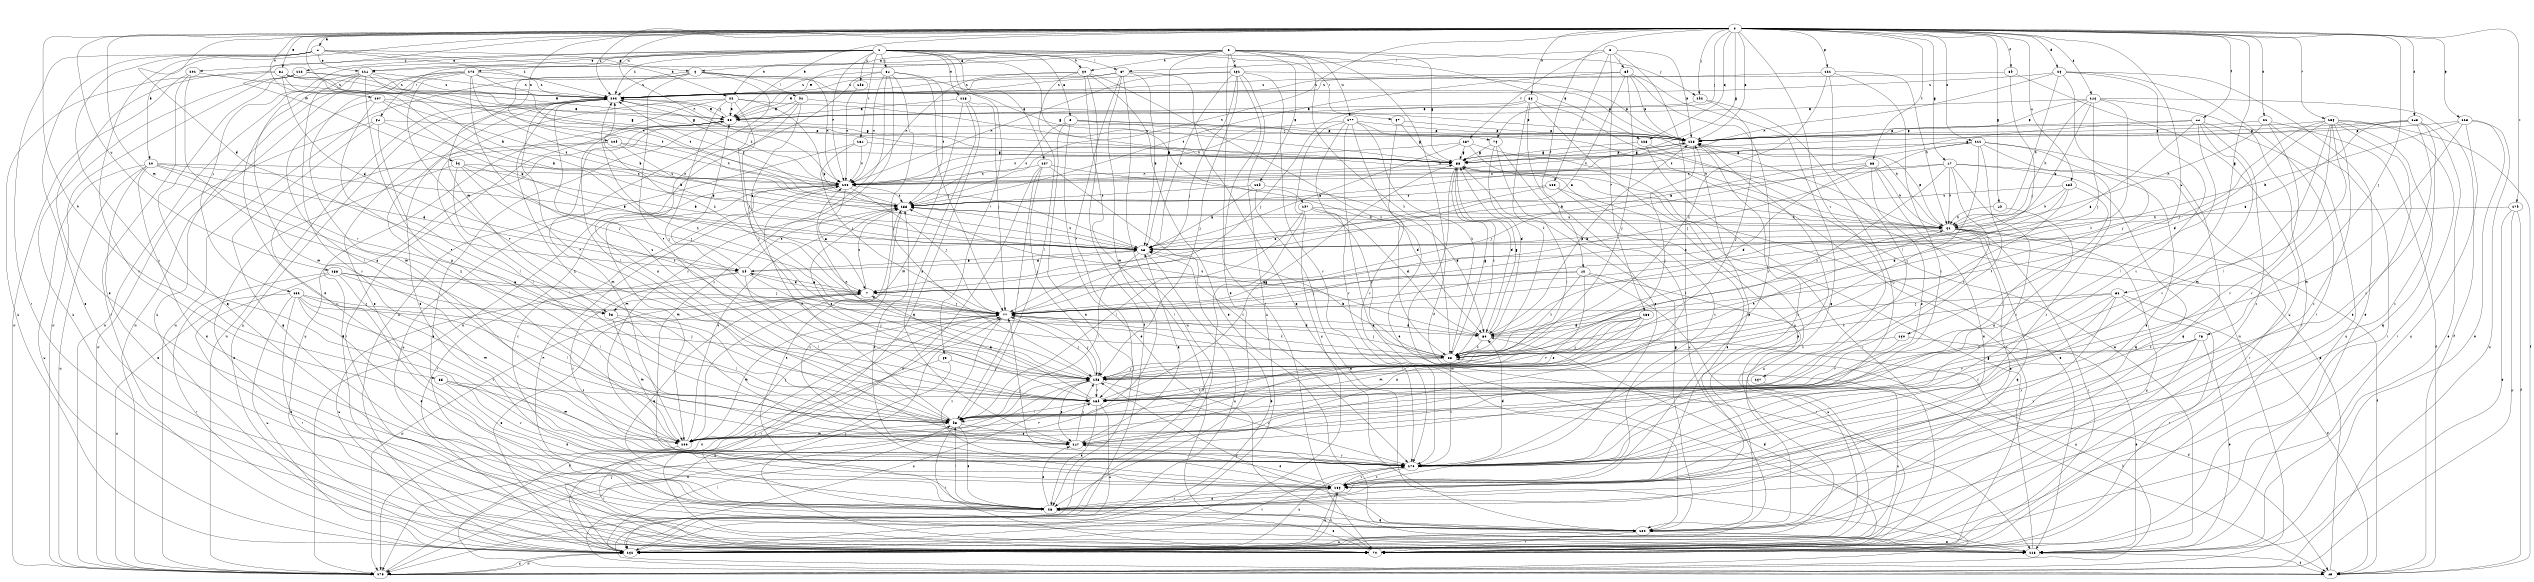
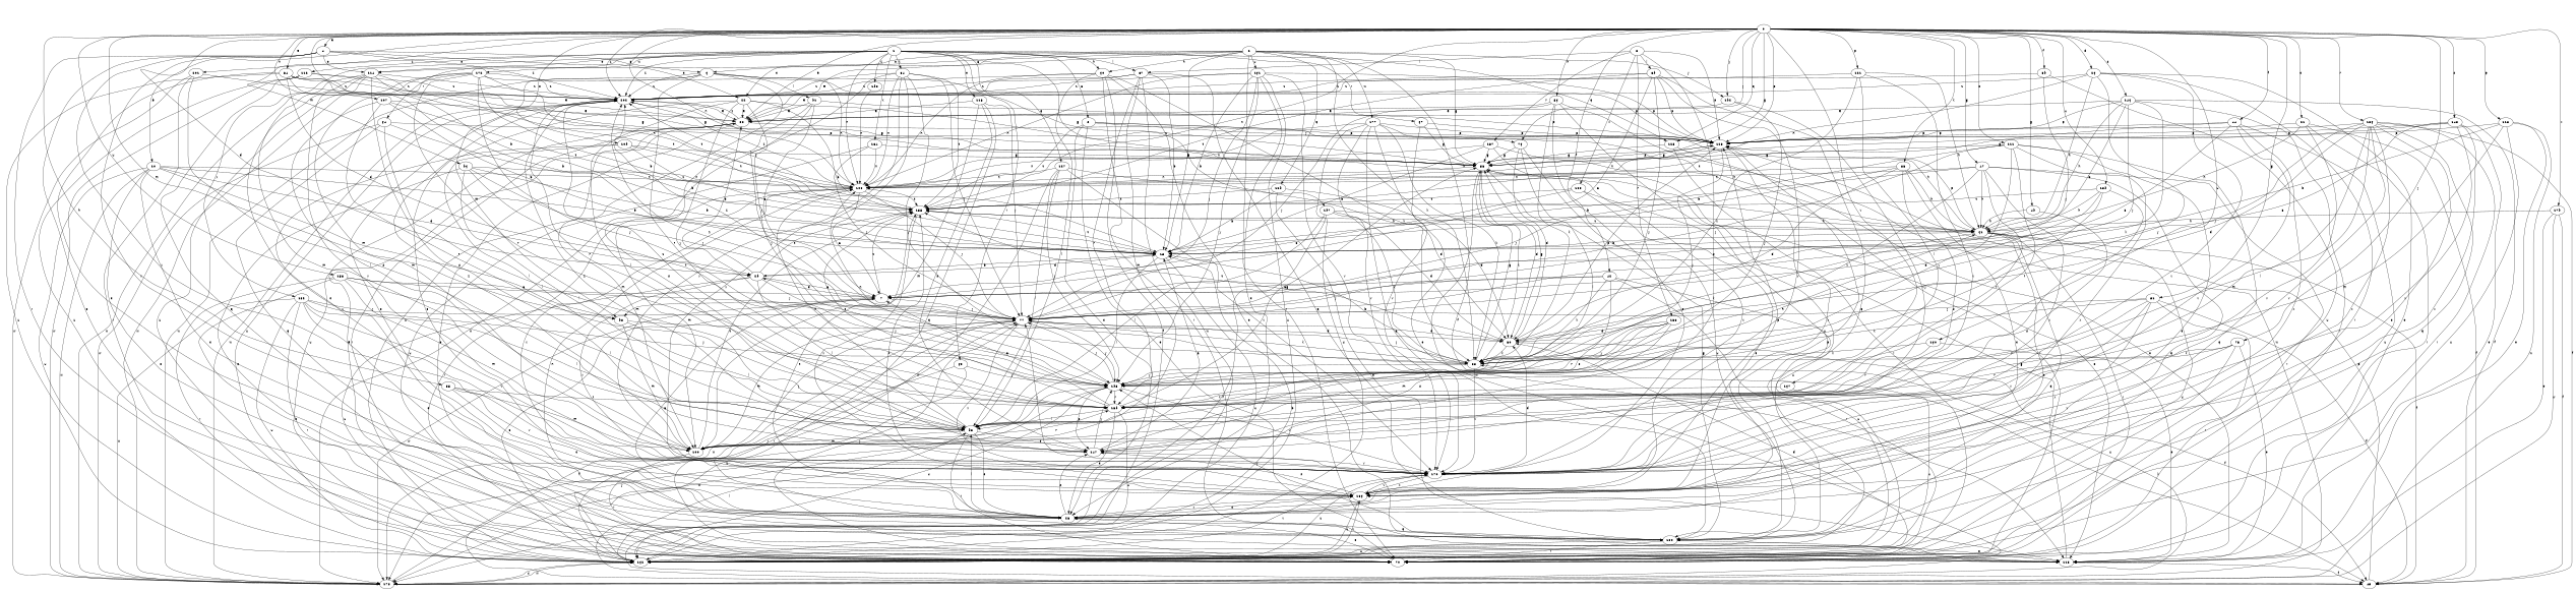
  strict digraph {
    fontname="DejaVu Sans"
    node [fontname="DejaVu Sans"]
    edge [fontname="DejaVu Sans"]
    0
    4
    10
    15
    21
    26
    29
    34
    38
    39
    42
    44
    47
    49
    51
    53
    55
    56
    73
    76
    83
    96
    98
    107
    108
    109
    111
    118
    121
    123
    125
    136
    145
    146
    155
    158
    159
    160
    167
    179
    192
    202
    114
    6
    22
    70
    115
    170
    186
    23
    162
    178
    93
    45
    61
    195
    7
    100
    77
    85
    147
    139
    130
    30
    1
    5
    60
    63
    64
    67
    84
    87
    112
    113
    127
    172
    182
    184
    197
    198
    201
    2
    129
    161
    177
    91
    3
    89
    137
    138
    185
    0 -> 4 [label=a]
    0 -> 10 [label=b]
    0 -> 15 [label=b]
    0 -> 21 [label=c]
    0 -> 26 [label=d]
    0 -> 29 [label=d]
    0 -> 34 [label=e]
    0 -> 38 [label=e]
    0 -> 39 [label=f]
    0 -> 42 [label=f]
    0 -> 44 [label=f]
    0 -> 47 [label=g]
    0 -> 49 [label=g]
    0 -> 51 [label=g]
    0 -> 53 [label=g]
    0 -> 55 [label=h]
    0 -> 56 [label=h]
    0 -> 73 [label=j]
    0 -> 76 [label=j]
    0 -> 83 [label=k]
    0 -> 96 [label=m]
    0 -> 98 [label=m]
    0 -> 107 [label=n]
    0 -> 108 [label=n]
    0 -> 109 [label=o]
    0 -> 111 [label=o]
    0 -> 118 [label=p]
    0 -> 121 [label=p]
    0 -> 123 [label=p]
    0 -> 125 [label=q]
    0 -> 136 [label=r]
    0 -> 145 [label=s]
    0 -> 146 [label=s]
    0 -> 155 [label=t]
    0 -> 158 [label=u]
    0 -> 159 [label=u]
    0 -> 160 [label=u]
    0 -> 167 [label=v]
    0 -> 179 [label=x]
    0 -> 192 [label=y]
    0 -> 202 [label=z]
    4 -> 202 [label=z]
    4 -> 114 [label=o]
    4 -> 6 [label=a]
    4 -> 22 [label=c]
    4 -> 70 [label=i]
    4 -> 115 [label=o]
    4 -> 170 [label=v]
    4 -> 186 [label=x]
    10 -> 15 [label=b]
    10 -> 29 [label=d]
-   10 -> 98 [label=i]
+   10 -> 98 [label=m]
    10 -> 108 [label=n]
    10 -> 115 [label=o]
    10 -> 23 [label=c]
    10 -> 162 [label=u]
    10 -> 178 [label=w]
    15 -> 29 [label=d]
    15 -> 155 [label=t]
    15 -> 162 [label=u]
    15 -> 93 [label=l]
    21 -> 123 [label=p]
    21 -> 70 [label=i]
    21 -> 170 [label=v]
    21 -> 45 [label=f]
    21 -> 61 [label=h]
    26 -> 108 [label=n]
    26 -> 202 [label=z]
    26 -> 70 [label=i]
    26 -> 115 [label=o]
    26 -> 170 [label=v]
    26 -> 61 [label=h]
    26 -> 195 [label=y]
    29 -> 15 [label=b]
    29 -> 38 [label=e]
    29 -> 155 [label=t]
    29 -> 170 [label=v]
    29 -> 162 [label=u]
    29 -> 93 [label=l]
    29 -> 195 [label=y]
    29 -> 7 [label=a]
    34 -> 15 [label=b]
    34 -> 29 [label=d]
    34 -> 53 [label=g]
    34 -> 108 [label=n]
    34 -> 202 [label=z]
    34 -> 23 [label=c]
    34 -> 162 [label=u]
    38 -> 123 [label=p]
    38 -> 202 [label=z]
    38 -> 70 [label=i]
    38 -> 115 [label=o]
    38 -> 162 [label=u]
    38 -> 100 [label=m]
    39 -> 202 [label=z]
    39 -> 162 [label=u]
    39 -> 77 [label=j]
    42 -> 70 [label=i]
    42 -> 162 [label=u]
    42 -> 7 [label=a]
    42 -> 77 [label=j]
    42 -> 85 [label=k]
    42 -> 147 [label=s]
    44 -> 123 [label=p]
    44 -> 155 [label=t]
    44 -> 170 [label=v]
    44 -> 186 [label=x]
    44 -> 162 [label=u]
-   44 -> 93 [label=l]
    44 -> 7 [label=a]
    47 -> 15 [label=b]
    47 -> 108 [label=n]
    47 -> 70 [label=i]
    47 -> 170 [label=v]
    47 -> 61 [label=h]
    47 -> 85 [label=k]
    47 -> 139 [label=r]
    47 -> 130 [label=q]
    49 -> 61 [label=h]
    49 -> 147 [label=s]
    51 -> 70 [label=i]
    51 -> 170 [label=v]
    51 -> 186 [label=x]
    51 -> 45 [label=f]
    51 -> 77 [label=j]
    51 -> 85 [label=k]
    51 -> 139 [label=r]
    53 -> 108 [label=n]
    53 -> 123 [label=p]
    53 -> 115 [label=o]
    53 -> 178 [label=w]
    53 -> 85 [label=k]
    53 -> 30 [label=d]
    55 -> 170 [label=v]
    55 -> 23 [label=c]
    55 -> 100 [label=m]
    55 -> 139 [label=r]
    56 -> 38 [label=e]
    56 -> 23 [label=c]
    56 -> 162 [label=u]
    56 -> 178 [label=w]
    56 -> 77 [label=j]
    56 -> 85 [label=k]
    73 -> 115 [label=o]
    73 -> 170 [label=v]
    73 -> 162 [label=u]
    73 -> 85 [label=k]
    73 -> 139 [label=r]
    76 -> 53 [label=g]
    76 -> 162 [label=u]
    76 -> 93 [label=l]
    76 -> 30 [label=d]
    83 -> 108 [label=n]
    83 -> 23 [label=c]
    83 -> 61 [label=h]
    83 -> 77 [label=j]
    83 -> 147 [label=s]
    83 -> 30 [label=d]
    96 -> 15 [label=b]
    96 -> 108 [label=n]
    96 -> 115 [label=o]
    96 -> 93 [label=l]
    96 -> 77 [label=j]
    96 -> 85 [label=k]
    98 -> 93 [label=l]
    98 -> 100 [label=m]
    98 -> 30 [label=d]
    107 -> 15 [label=b]
    107 -> 38 [label=e]
    107 -> 155 [label=t]
    107 -> 93 [label=l]
    107 -> 139 [label=r]
    108 -> 155 [label=t]
    108 -> 202 [label=z]
    108 -> 70 [label=i]
    108 -> 186 [label=x]
    108 -> 7 [label=a]
    108 -> 100 [label=m]
    108 -> 77 [label=j]
    109 -> 53 [label=g]
    109 -> 108 [label=n]
    109 -> 155 [label=t]
    109 -> 170 [label=v]
    109 -> 93 [label=l]
    111 -> 15 [label=b]
    111 -> 53 [label=g]
    111 -> 186 [label=x]
    111 -> 23 [label=c]
    111 -> 195 [label=y]
    111 -> 77 [label=j]
    111 -> 139 [label=r]
    111 -> 130 [label=q]
    118 -> 15 [label=b]
    118 -> 123 [label=p]
    118 -> 115 [label=o]
    118 -> 162 [label=u]
    118 -> 178 [label=w]
    118 -> 100 [label=m]
    121 -> 202 [label=z]
    121 -> 170 [label=v]
    121 -> 93 [label=l]
    121 -> 61 [label=h]
    121 -> 85 [label=k]
    123 -> 53 [label=g]
    123 -> 108 [label=n]
    123 -> 186 [label=x]
    123 -> 195 [label=y]
    125 -> 53 [label=g]
    125 -> 70 [label=i]
    125 -> 115 [label=o]
    136 -> 123 [label=p]
    136 -> 70 [label=i]
    136 -> 170 [label=v]
    136 -> 186 [label=x]
    136 -> 23 [label=c]
    136 -> 93 [label=l]
    136 -> 45 [label=f]
    136 -> 100 [label=m]
    136 -> 77 [label=j]
    136 -> 130 [label=q]
    136 -> 30 [label=d]
    145 -> 53 [label=g]
    145 -> 123 [label=p]
    145 -> 115 [label=o]
    145 -> 170 [label=v]
    145 -> 186 [label=x]
    145 -> 7 [label=a]
    146 -> 15 [label=b]
    146 -> 38 [label=e]
    146 -> 123 [label=p]
    146 -> 70 [label=i]
    146 -> 45 [label=f]
    146 -> 61 [label=h]
    146 -> 77 [label=j]
    146 -> 85 [label=k]
    155 -> 202 [label=z]
    155 -> 186 [label=x]
    155 -> 61 [label=h]
    158 -> 70 [label=i]
    158 -> 115 [label=o]
    158 -> 93 [label=l]
    158 -> 7 [label=a]
    158 -> 100 [label=m]
    158 -> 77 [label=j]
    159 -> 155 [label=t]
    159 -> 93 [label=l]
    159 -> 61 [label=h]
    159 -> 195 [label=y]
    159 -> 30 [label=d]
    160 -> 115 [label=o]
    160 -> 85 [label=k]
    160 -> 139 [label=r]
    167 -> 162 [label=u]
    167 -> 139 [label=r]
    179 -> 115 [label=o]
    179 -> 178 [label=w]
    179 -> 45 [label=f]
    179 -> 61 [label=h]
    192 -> 38 [label=e]
    192 -> 170 [label=v]
    192 -> 195 [label=y]
    202 -> 38 [label=e]
    202 -> 53 [label=g]
    202 -> 23 [label=c]
    202 -> 162 [label=u]
    202 -> 178 [label=w]
    202 -> 139 [label=r]
    114 -> 53 [label=g]
    114 -> 155 [label=t]
    114 -> 202 [label=z]
    114 -> 170 [label=v]
    114 -> 23 [label=c]
    114 -> 178 [label=w]
    114 -> 100 [label=m]
    114 -> 147 [label=s]
    6 -> 98 [label=m]
    6 -> 108 [label=n]
    6 -> 123 [label=p]
    6 -> 202 [label=z]
    6 -> 162 [label=u]
    6 -> 178 [label=w]
    6 -> 139 [label=r]
    6 -> 91 [label=l]
    22 -> 15 [label=b]
    22 -> 38 [label=e]
    22 -> 23 [label=c]
    22 -> 93 [label=l]
    22 -> 61 [label=h]
    22 -> 195 [label=y]
    22 -> 77 [label=j]
    70 -> 38 [label=e]
    70 -> 23 [label=c]
    70 -> 77 [label=j]
    70 -> 30 [label=d]
    115 -> 53 [label=g]
    115 -> 45 [label=f]
    170 -> 186 [label=x]
    170 -> 162 [label=u]
    170 -> 77 [label=j]
    170 -> 30 [label=d]
    186 -> 123 [label=p]
    186 -> 155 [label=t]
    186 -> 170 [label=v]
    186 -> 23 [label=c]
    186 -> 162 [label=u]
    186 -> 147 [label=s]
    23 -> 155 [label=t]
    23 -> 186 [label=x]
    23 -> 93 [label=l]
    23 -> 7 [label=a]
    23 -> 147 [label=s]
    23 -> 130 [label=q]
    162 -> 15 [label=b]
    162 -> 170 [label=v]
    162 -> 186 [label=x]
    162 -> 178 [label=w]
    162 -> 93 [label=l]
    162 -> 7 [label=a]
    162 -> 77 [label=j]
    178 -> 162 [label=u]
    178 -> 195 [label=y]
    178 -> 85 [label=k]
    93 -> 108 [label=n]
    93 -> 70 [label=i]
    93 -> 23 [label=c]
    93 -> 100 [label=m]
    93 -> 147 [label=s]
    45 -> 123 [label=p]
    61 -> 15 [label=b]
    61 -> 123 [label=p]
    61 -> 155 [label=t]
    61 -> 70 [label=i]
    61 -> 23 [label=c]
    61 -> 162 [label=u]
    61 -> 45 [label=f]
    61 -> 85 [label=k]
    61 -> 130 [label=q]
    195 -> 108 [label=n]
    195 -> 170 [label=v]
    195 -> 162 [label=u]
    195 -> 178 [label=w]
    195 -> 61 [label=h]
    195 -> 77 [label=j]
    195 -> 147 [label=s]
    195 -> 139 [label=r]
    7 -> 29 [label=d]
    7 -> 98 [label=m]
    7 -> 155 [label=t]
    7 -> 178 [label=w]
    7 -> 77 [label=j]
    100 -> 155 [label=t]
    100 -> 202 [label=z]
    100 -> 70 [label=i]
    100 -> 77 [label=j]
    100 -> 139 [label=r]
    77 -> 202 [label=z]
    77 -> 70 [label=i]
    77 -> 186 [label=x]
    77 -> 178 [label=w]
    77 -> 195 [label=y]
    77 -> 100 [label=m]
    77 -> 85 [label=k]
    77 -> 30 [label=d]
    85 -> 15 [label=b]
    85 -> 53 [label=g]
    85 -> 202 [label=z]
    85 -> 170 [label=v]
    85 -> 195 [label=y]
    85 -> 77 [label=j]
    147 -> 15 [label=a]
    147 -> 202 [label=z]
    147 -> 170 [label=v]
    147 -> 195 [label=y]
    139 -> 53 [label=g]
    139 -> 155 [label=t]
    139 -> 202 [label=z]
    139 -> 23 [label=c]
    139 -> 162 [label=u]
    139 -> 93 [label=l]
    139 -> 7 [label=a]
    130 -> 53 [label=g]
    130 -> 108 [label=n]
    130 -> 123 [label=p]
    130 -> 70 [label=i]
    130 -> 115 [label=o]
    130 -> 162 [label=u]
    130 -> 195 [label=y]
    30 -> 53 [label=g]
    30 -> 123 [label=p]
    30 -> 155 [label=t]
    30 -> 45 [label=f]
    30 -> 85 [label=k]
    1 -> 108 [label=n]
    1 -> 125 [label=q]
    1 -> 202 [label=z]
    1 -> 114 [label=o]
    1 -> 5 [label=a]
    1 -> 60 [label=h]
    1 -> 63 [label=i]
    1 -> 64 [label=i]
    1 -> 67 [label=i]
    1 -> 84 [label=k]
    1 -> 87 [label=l]
    1 -> 112 [label=o]
    1 -> 113 [label=o]
    1 -> 127 [label=q]
    1 -> 172 [label=w]
    1 -> 182 [label=x]
    1 -> 184 [label=x]
    1 -> 197 [label=z]
    1 -> 198 [label=z]
    1 -> 201 [label=z]
    5 -> 76 [label=j]
    5 -> 123 [label=p]
    5 -> 155 [label=t]
    5 -> 115 [label=o]
    5 -> 23 [label=c]
    5 -> 61 [label=h]
    60 -> 108 [label=n]
    60 -> 202 [label=z]
    60 -> 70 [label=i]
    60 -> 115 [label=o]
    60 -> 93 [label=l]
    60 -> 45 [label=f]
    60 -> 85 [label=k]
    63 -> 162 [label=u]
    63 -> 45 [label=f]
    63 -> 195 [label=y]
    64 -> 15 [label=b]
    64 -> 123 [label=p]
    64 -> 178 [label=w]
    64 -> 93 [label=l]
    64 -> 130 [label=q]
    67 -> 53 [label=g]
    67 -> 123 [label=p]
    67 -> 170 [label=v]
    84 -> 108 [label=n]
    84 -> 155 [label=t]
    84 -> 202 [label=z]
    84 -> 170 [label=v]
    84 -> 186 [label=x]
    84 -> 178 [label=w]
    84 -> 195 [label=y]
    84 -> 77 [label=j]
    87 -> 15 [label=b]
    87 -> 38 [label=e]
    87 -> 202 [label=z]
    87 -> 178 [label=w]
    87 -> 100 [label=m]
    87 -> 139 [label=r]
    87 -> 130 [label=q]
    112 -> 38 [label=e]
    112 -> 202 [label=z]
    112 -> 162 [label=u]
    112 -> 178 [label=w]
    112 -> 130 [label=q]
    113 -> 38 [label=e]
    113 -> 100 [label=m]
    113 -> 77 [label=j]
    113 -> 147 [label=s]
    113 -> 130 [label=q]
    127 -> 108 [label=n]
    127 -> 170 [label=v]
    127 -> 178 [label=w]
    127 -> 93 [label=l]
    127 -> 195 [label=y]
    127 -> 30 [label=d]
    172 -> 15 [label=b]
    172 -> 53 [label=g]
    172 -> 155 [label=t]
    172 -> 202 [label=z]
    172 -> 162 [label=u]
    172 -> 178 [label=w]
    172 -> 195 [label=y]
    172 -> 100 [label=m]
    172 -> 139 [label=r]
    182 -> 70 [label=i]
    182 -> 170 [label=v]
    182 -> 23 [label=c]
    182 -> 162 [label=u]
    182 -> 178 [label=w]
    182 -> 93 [label=l]
    182 -> 195 [label=y]
    182 -> 77 [label=j]
    184 -> 53 [label=g]
    184 -> 108 [label=n]
    184 -> 162 [label=u]
    184 -> 77 [label=j]
    197 -> 93 [label=l]
    197 -> 45 [label=f]
    197 -> 61 [label=h]
    197 -> 85 [label=k]
    197 -> 30 [label=d]
    198 -> 108 [label=n]
    201 -> 202 [label=z]
    201 -> 70 [label=i]
    201 -> 178 [label=w]
    201 -> 147 [label=s]
    2 -> 15 [label=b]
    2 -> 38 [label=e]
    2 -> 53 [label=g]
    2 -> 192 [label=y]
    2 -> 114 [label=o]
    2 -> 6 [label=a]
    2 -> 22 [label=c]
    2 -> 70 [label=i]
    2 -> 45 [label=f]
    2 -> 85 [label=k]
    2 -> 60 [label=h]
    2 -> 129 [label=q]
    2 -> 161 [label=u]
    2 -> 177 [label=w]
    129 -> 15 [label=b]
    129 -> 155 [label=t]
    129 -> 115 [label=o]
    129 -> 30 [label=d]
    161 -> 15 [label=b]
    161 -> 108 [label=n]
    161 -> 123 [label=p]
    161 -> 202 [label=z]
    161 -> 170 [label=v]
    161 -> 23 [label=c]
    161 -> 162 [label=u]
    161 -> 195 [label=y]
    161 -> 77 [label=j]
    177 -> 108 [label=n]
    177 -> 123 [label=p]
    177 -> 115 [label=o]
    177 -> 170 [label=v]
    177 -> 162 [label=u]
    177 -> 61 [label=h]
    177 -> 85 [label=k]
    177 -> 130 [label=q]
    91 -> 38 [label=e]
    91 -> 123 [label=p]
    91 -> 195 [label=y]
    91 -> 7 [label=a]
    91 -> 147 [label=s]
    3 -> 123 [label=p]
    3 -> 147 [label=s]
    3 -> 87 [label=l]
    3 -> 89 [label=l]
    3 -> 137 [label=r]
    3 -> 138 [label=r]
    3 -> 185 [label=x]
    89 -> 123 [label=p]
    89 -> 155 [label=t]
    89 -> 202 [label=z]
    89 -> 170 [label=v]
    89 -> 195 [label=y]
    89 -> 7 [label=a]
    89 -> 130 [label=q]
    137 -> 15 [label=b]
    137 -> 53 [label=g]
    137 -> 108 [label=n]
    137 -> 70 [label=i]
    137 -> 186 [label=x]
    138 -> 93 [label=l]
    138 -> 195 [label=y]
    138 -> 100 [label=m]
    138 -> 147 [label=s]
    138 -> 139 [label=r]
    138 -> 30 [label=d]
    185 -> 155 [label=t]
    185 -> 23 [label=c]
    185 -> 162 [label=u]
    185 -> 7 [label=a]
  }
